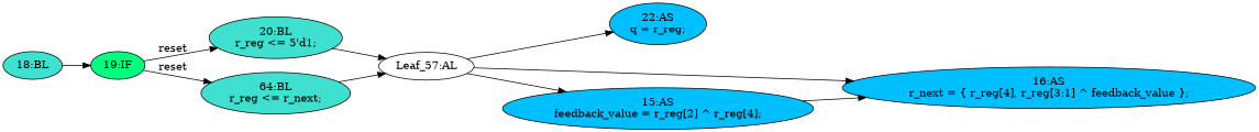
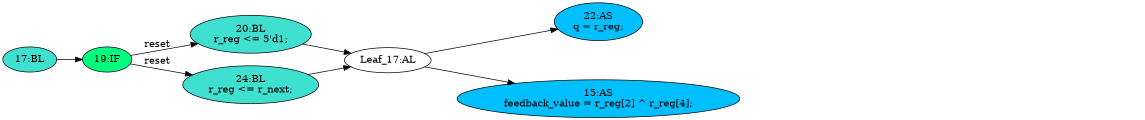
  strict digraph {
    rankdir=LR
    node [fillcolor=turquoise statements="[]" style=filled typ=Block]
-   n1 [ast="<pyverilog.vparser.ast.Block object at 0x7f169ffa7650>" label="18:BL"]
+   n1 [ast="<pyverilog.vparser.ast.Block object at 0x7f169ffa7650>" label="17:BL"]
    n2 [ast="<pyverilog.vparser.ast.IfStatement object at 0x7f169ffa7ad0>" fillcolor=springgreen label="19:IF" typ=IfStatement]
    n3 [ast="<pyverilog.vparser.ast.Block object at 0x7f169ffbd610>" label="20:BL\nr_reg <= 5'd1;" statements="[<pyverilog.vparser.ast.NonblockingSubstitution object at 0x7f169ffa7150>]"]
-   n4 [ast="<pyverilog.vparser.ast.Block object at 0x7f169ffa7290>" label="64:BL\nr_reg <= r_next;" statements="[<pyverilog.vparser.ast.NonblockingSubstitution object at 0x7f169ffa7550>]"]
+   n4 [ast="<pyverilog.vparser.ast.Block object at 0x7f169ffa7290>" label="24:BL\nr_reg <= r_next;" statements="[<pyverilog.vparser.ast.NonblockingSubstitution object at 0x7f169ffa7550>]"]
    n5 [ast="<pyverilog.vparser.ast.Assign object at 0x7f16a031ee50>" def_var="['q']" fillcolor=deepskyblue label="22:AS\nq = r_reg;" typ=Assign use_var="['r_reg']"]
-   n6 [def_var="['r_reg']" label="Leaf_57:AL" fillcolor="" statements="" style="" typ=""]
-   n7 [ast="<pyverilog.vparser.ast.Assign object at 0x7f169ffb2650>" def_var="['r_next']" fillcolor=deepskyblue label="16:AS\nr_next = { r_reg[4], r_reg[3:1] ^ feedback_value };" typ=Assign use_var="['r_reg', 'r_reg', 'feedback_value']"]
+   n6 [def_var="['r_reg']" label="Leaf_17:AL" fillcolor="" statements="" style="" typ=""]
    n8 [ast="<pyverilog.vparser.ast.Assign object at 0x7f169ffa4e10>" def_var="['feedback_value']" fillcolor=deepskyblue label="15:AS\nfeedback_value = r_reg[2] ^ r_reg[4];" typ=Assign use_var="['r_reg', 'r_reg']"]
    n1 -> n2 [cond="[]" lineno=None]
    n2 -> n3 [cond="['reset']" label=reset lineno=19]
    n2 -> n4 [cond="['reset']" label=reset lineno=19]
    n3 -> n6 [cond="[]" lineno=None]
    n4 -> n6 [cond="[]" lineno=None]
    n6 -> n5
-   n6 -> n7
    n6 -> n8
-   n8 -> n7
  }
